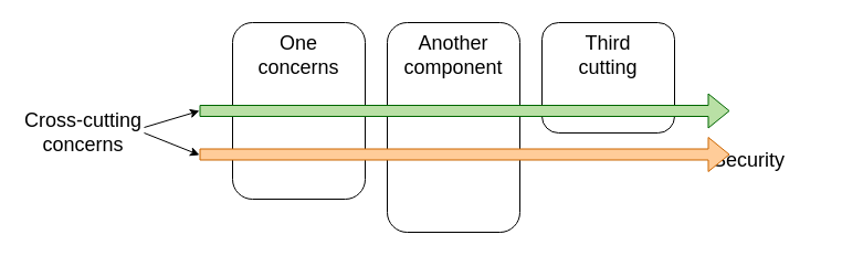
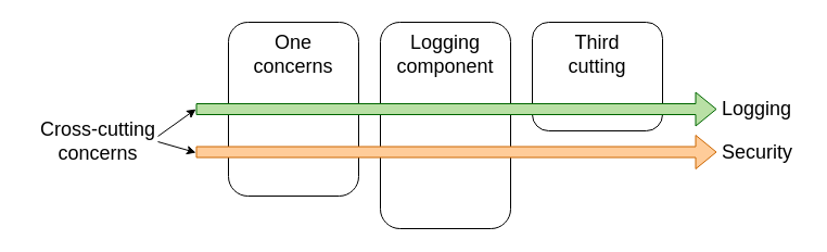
  <mxCell id="0" />
  <mxCell id="1" parent="0" />
  <mxCell id="2" value="" style="group" parent="1" vertex="1" connectable="0"><mxGeometry x="20" y="20" width="720" height="190" as="geometry" /></mxCell>
  <mxCell id="3" value="" style="rounded=1;whiteSpace=wrap;html=1;" parent="2" vertex="1"><mxGeometry x="190" width="120" height="160" as="geometry" /></mxCell>
  <mxCell id="4" value="&lt;font style=&quot;font-size: 18px&quot;&gt;One&lt;br&gt;concerns&lt;/font&gt;" style="text;html=1;strokeColor=none;fillColor=none;align=center;verticalAlign=middle;whiteSpace=wrap;rounded=0;" parent="2" vertex="1"><mxGeometry x="230" y="20" width="40" height="20" as="geometry" /></mxCell>
  <mxCell id="5" value="" style="rounded=1;whiteSpace=wrap;html=1;" parent="2" vertex="1"><mxGeometry x="330" width="120" height="190" as="geometry" /></mxCell>
- <mxCell id="6" value="&lt;font style=&quot;font-size: 18px&quot;&gt;Another&lt;br&gt;component&lt;/font&gt;" style="text;html=1;strokeColor=none;fillColor=none;align=center;verticalAlign=middle;whiteSpace=wrap;rounded=0;" parent="2" vertex="1"><mxGeometry x="370" y="20" width="40" height="20" as="geometry" /></mxCell>
+ <mxCell id="6" value="&lt;font style=&quot;font-size: 18px&quot;&gt;Logging&lt;br&gt;component&lt;/font&gt;" style="text;html=1;strokeColor=none;fillColor=none;align=center;verticalAlign=middle;whiteSpace=wrap;rounded=0;" parent="2" vertex="1"><mxGeometry x="370" y="20" width="40" height="20" as="geometry" /></mxCell>
  <mxCell id="7" value="" style="rounded=1;whiteSpace=wrap;html=1;" parent="2" vertex="1"><mxGeometry x="470" width="120" height="100" as="geometry" /></mxCell>
  <mxCell id="8" value="&lt;font style=&quot;font-size: 18px&quot;&gt;Third&lt;br&gt;cutting&lt;/font&gt;" style="text;html=1;strokeColor=none;fillColor=none;align=center;verticalAlign=middle;whiteSpace=wrap;rounded=0;" parent="2" vertex="1"><mxGeometry x="510" y="20" width="40" height="20" as="geometry" /></mxCell>
- <mxCell id="9" value="&lt;span style=&quot;font-size: 18px&quot;&gt;Cross-cutting concerns&lt;/span&gt;" style="text;html=1;strokeColor=none;fillColor=none;align=center;verticalAlign=middle;whiteSpace=wrap;rounded=0;" parent="2" vertex="1"><mxGeometry y="90" width="110" height="20" as="geometry" /></mxCell>
- <mxCell id="10" value="&lt;span style=&quot;font-size: 18px&quot;&gt;Security&lt;/span&gt;" style="text;html=1;strokeColor=none;fillColor=none;align=left;verticalAlign=middle;whiteSpace=wrap;rounded=0;" parent="2" vertex="1"><mxGeometry x="623" y="115" width="77" height="20" as="geometry" /></mxCell>
+ <mxCell id="9" value="&lt;span style=&quot;font-size: 18px&quot;&gt;Cross-cutting concerns&lt;/span&gt;" style="text;html=1;strokeColor=none;fillColor=none;align=center;verticalAlign=middle;whiteSpace=wrap;rounded=0;" parent="2" vertex="1"><mxGeometry x="15" y="100" width="110" height="20" as="geometry" /></mxCell>
+ <mxCell id="10" value="&lt;span style=&quot;font-size: 18px&quot;&gt;Security&lt;/span&gt;" style="text;html=1;strokeColor=none;fillColor=none;align=left;verticalAlign=middle;whiteSpace=wrap;rounded=0;" parent="2" vertex="1"><mxGeometry x="643" y="110" width="77" height="20" as="geometry" /></mxCell>
+ <mxCell id="11" value="&lt;span style=&quot;font-size: 18px&quot;&gt;Logging&lt;/span&gt;" style="text;html=1;strokeColor=none;fillColor=none;align=left;verticalAlign=middle;whiteSpace=wrap;rounded=0;" parent="2" vertex="1"><mxGeometry x="643" y="70" width="67" height="20" as="geometry" /></mxCell>
  <mxCell id="12" value="" style="shape=flexArrow;endArrow=classic;html=1;strokeColor=#006600;fillColor=#B9E0A5;" parent="2" edge="1"><mxGeometry width="50" height="50" relative="1" as="geometry"><mxPoint x="160" y="80" as="sourcePoint" /><mxPoint x="640" y="80" as="targetPoint" /></mxGeometry></mxCell>
  <mxCell id="13" value="" style="shape=flexArrow;endArrow=classic;html=1;strokeColor=#CC6600;fillColor=#FFCC99;" parent="2" edge="1"><mxGeometry width="50" height="50" relative="1" as="geometry"><mxPoint x="160" y="119.5" as="sourcePoint" /><mxPoint x="640" y="119.5" as="targetPoint" /></mxGeometry></mxCell>
  <mxCell id="14" value="" style="endArrow=classic;html=1;strokeColor=#000000;fillColor=#FFCC99;exitX=1;exitY=0.25;exitDx=0;exitDy=0;" parent="2" source="9" edge="1"><mxGeometry width="50" height="50" relative="1" as="geometry"><mxPoint x="110" y="130" as="sourcePoint" /><mxPoint x="160" y="80" as="targetPoint" /></mxGeometry></mxCell>
  <mxCell id="15" value="" style="endArrow=classic;html=1;strokeColor=#000000;fillColor=#FFCC99;exitX=1;exitY=0.5;exitDx=0;exitDy=0;" parent="2" source="9" edge="1"><mxGeometry width="50" height="50" relative="1" as="geometry"><mxPoint x="120" y="85" as="sourcePoint" /><mxPoint x="160" y="120" as="targetPoint" /></mxGeometry></mxCell>
